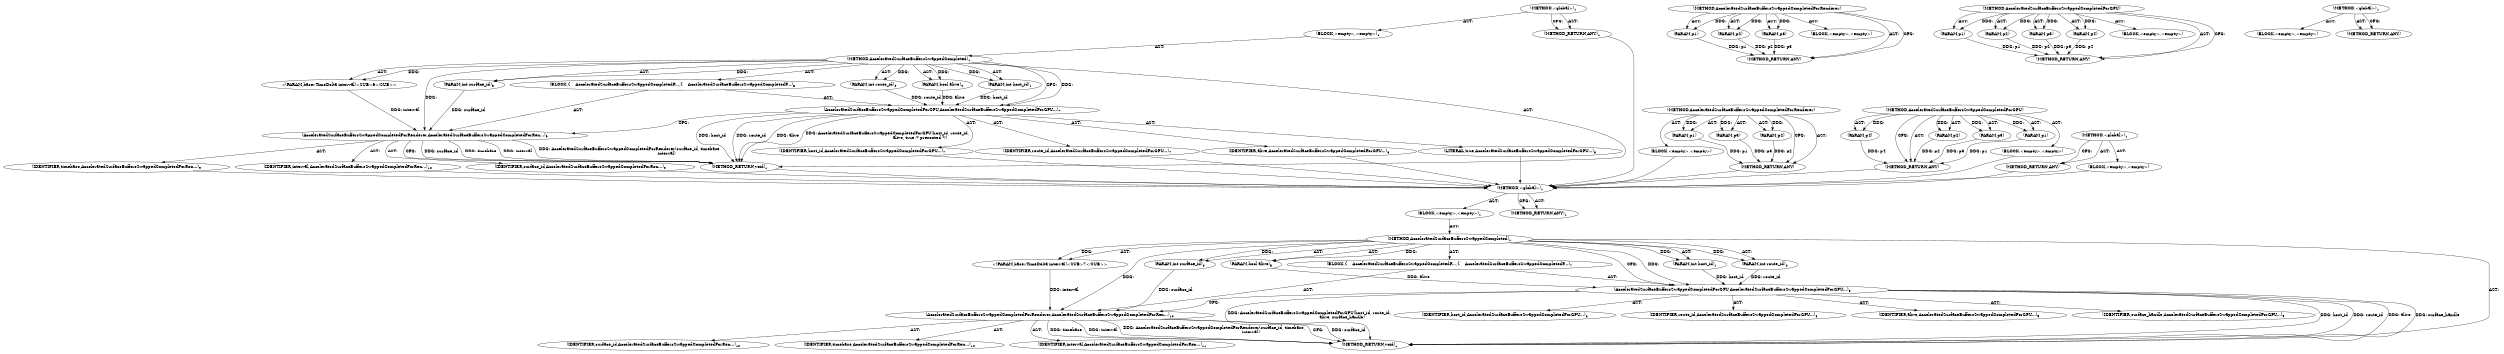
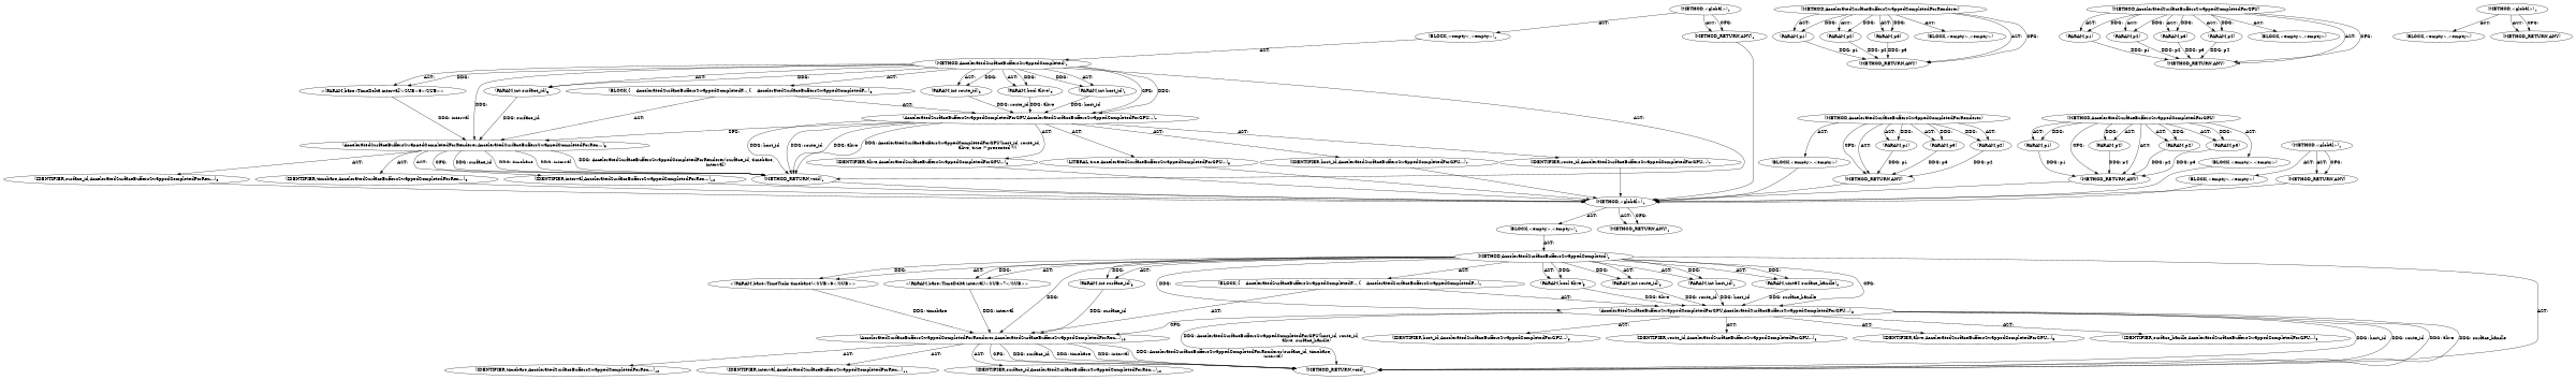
  digraph {
    n1 [label=<(METHOD,&lt;global&gt;)<SUB>1</SUB>>]
    n2 [label=<(BLOCK,&lt;empty&gt;,&lt;empty&gt;)<SUB>1</SUB>>]
    n3 [label=<(METHOD_RETURN,ANY)<SUB>1</SUB>>]
    n4 [label=<(METHOD,AcceleratedSurfaceBuffersSwappedCompleted)<SUB>1</SUB>>]
    n5 [label=<(METHOD,&lt;global&gt;)<SUB>1</SUB>>]
    n6 [label=<(PARAM,int host_id)<SUB>1</SUB>>]
    n7 [label=<(PARAM,int route_id)<SUB>2</SUB>>]
    n8 [label=<(PARAM,int surface_id)<SUB>3</SUB>>]
    n9 [label=<(PARAM,bool alive)<SUB>4</SUB>>]
    n10 [label="<(PARAM,base::TimeDelta interval)<SUB>6</SUB>>"]
    n11 [label=<(BLOCK,{    AcceleratedSurfaceBuffersSwappedCompletedF...,{    AcceleratedSurfaceBuffersSwappedCompletedF...)<SUB>6</SUB>>]
    n12 [label=<(AcceleratedSurfaceBuffersSwappedCompletedForGPU,AcceleratedSurfaceBuffersSwappedCompletedForGPU...)<SUB>7</SUB>>]
    n13 [label=<(AcceleratedSurfaceBuffersSwappedCompletedForRenderer,AcceleratedSurfaceBuffersSwappedCompletedForRen...)<SUB>9</SUB>>]
    n14 [label=<(METHOD_RETURN,void)<SUB>1</SUB>>]
    n15 [label=<(IDENTIFIER,host_id,AcceleratedSurfaceBuffersSwappedCompletedForGPU...)<SUB>7</SUB>>]
    n16 [label=<(IDENTIFIER,route_id,AcceleratedSurfaceBuffersSwappedCompletedForGPU...)<SUB>7</SUB>>]
    n17 [label=<(IDENTIFIER,alive,AcceleratedSurfaceBuffersSwappedCompletedForGPU...)<SUB>8</SUB>>]
    n18 [label=<(LITERAL,true,AcceleratedSurfaceBuffersSwappedCompletedForGPU...)<SUB>8</SUB>>]
    n19 [label=<(IDENTIFIER,surface_id,AcceleratedSurfaceBuffersSwappedCompletedForRen...)<SUB>9</SUB>>]
    n20 [label=<(IDENTIFIER,timebase,AcceleratedSurfaceBuffersSwappedCompletedForRen...)<SUB>9</SUB>>]
    n21 [label=<(IDENTIFIER,interval,AcceleratedSurfaceBuffersSwappedCompletedForRen...)<SUB>10</SUB>>]
    n22 [label=<(BLOCK,&lt;empty&gt;,&lt;empty&gt;)<SUB>1</SUB>>]
    n23 [label=<(METHOD_RETURN,ANY)<SUB>1</SUB>>]
    n24 [label=<(METHOD,AcceleratedSurfaceBuffersSwappedCompletedForRenderer)>]
    n25 [label=<(PARAM,p1)>]
    n26 [label=<(PARAM,p2)>]
    n27 [label=<(PARAM,p3)>]
    n28 [label=<(BLOCK,&lt;empty&gt;,&lt;empty&gt;)>]
    n29 [label=<(METHOD_RETURN,ANY)>]
    n30 [label=<(METHOD,AcceleratedSurfaceBuffersSwappedCompletedForGPU)>]
    n31 [label=<(PARAM,p1)>]
    n32 [label=<(PARAM,p2)>]
    n33 [label=<(PARAM,p3)>]
    n34 [label=<(PARAM,p4)>]
    n35 [label=<(BLOCK,&lt;empty&gt;,&lt;empty&gt;)>]
    n36 [label=<(METHOD_RETURN,ANY)>]
    n37 [label=<(METHOD,&lt;global&gt;)<SUB>1</SUB>>]
    n38 [label=<(BLOCK,&lt;empty&gt;,&lt;empty&gt;)>]
    n39 [label=<(METHOD_RETURN,ANY)>]
    n40 [label=<(METHOD,AcceleratedSurfaceBuffersSwappedCompleted)<SUB>1</SUB>>]
    n41 [label=<(PARAM,int host_id)<SUB>1</SUB>>]
    n42 [label=<(PARAM,int route_id)<SUB>2</SUB>>]
    n43 [label=<(PARAM,int surface_id)<SUB>3</SUB>>]
+   n44 [label=<(PARAM,uint64 surface_handle)<SUB>4</SUB>>]
    n45 [label=<(PARAM,bool alive)<SUB>5</SUB>>]
+   n46 [label="<(PARAM,base::TimeTicks timebase)<SUB>6</SUB>>"]
    n47 [label="<(PARAM,base::TimeDelta interval)<SUB>7</SUB>>"]
    n48 [label=<(BLOCK,{    AcceleratedSurfaceBuffersSwappedCompletedF...,{    AcceleratedSurfaceBuffersSwappedCompletedF...)<SUB>7</SUB>>]
    n49 [label=<(AcceleratedSurfaceBuffersSwappedCompletedForGPU,AcceleratedSurfaceBuffersSwappedCompletedForGPU...)<SUB>8</SUB>>]
    n50 [label=<(AcceleratedSurfaceBuffersSwappedCompletedForRenderer,AcceleratedSurfaceBuffersSwappedCompletedForRen...)<SUB>10</SUB>>]
    n51 [label=<(METHOD_RETURN,void)<SUB>1</SUB>>]
    n52 [label=<(IDENTIFIER,host_id,AcceleratedSurfaceBuffersSwappedCompletedForGPU...)<SUB>8</SUB>>]
    n53 [label=<(IDENTIFIER,route_id,AcceleratedSurfaceBuffersSwappedCompletedForGPU...)<SUB>8</SUB>>]
    n54 [label=<(IDENTIFIER,alive,AcceleratedSurfaceBuffersSwappedCompletedForGPU...)<SUB>9</SUB>>]
    n55 [label=<(IDENTIFIER,surface_handle,AcceleratedSurfaceBuffersSwappedCompletedForGPU...)<SUB>9</SUB>>]
    n56 [label=<(IDENTIFIER,surface_id,AcceleratedSurfaceBuffersSwappedCompletedForRen...)<SUB>10</SUB>>]
    n57 [label=<(IDENTIFIER,timebase,AcceleratedSurfaceBuffersSwappedCompletedForRen...)<SUB>10</SUB>>]
    n58 [label=<(IDENTIFIER,interval,AcceleratedSurfaceBuffersSwappedCompletedForRen...)<SUB>11</SUB>>]
    n59 [label=<(METHOD,AcceleratedSurfaceBuffersSwappedCompletedForRenderer)>]
    n60 [label=<(PARAM,p1)>]
    n61 [label=<(PARAM,p2)>]
    n62 [label=<(PARAM,p3)>]
    n63 [label=<(BLOCK,&lt;empty&gt;,&lt;empty&gt;)>]
    n64 [label=<(METHOD_RETURN,ANY)>]
    n65 [label=<(METHOD,AcceleratedSurfaceBuffersSwappedCompletedForGPU)>]
    n66 [label=<(PARAM,p1)>]
    n67 [label=<(PARAM,p2)>]
    n68 [label=<(PARAM,p3)>]
    n69 [label=<(PARAM,p4)>]
    n70 [label=<(BLOCK,&lt;empty&gt;,&lt;empty&gt;)>]
    n71 [label=<(METHOD_RETURN,ANY)>]
    n72 [label=<(METHOD,&lt;global&gt;)<SUB>1</SUB>>]
    n73 [label=<(BLOCK,&lt;empty&gt;,&lt;empty&gt;)>]
    n74 [label=<(METHOD_RETURN,ANY)>]
    n1 -> n2 [label="AST: "]
    n1 -> n3 [label="AST: "]
    n1 -> n3 [label="CFG: "]
    n2 -> n4 [label="AST: "]
    n3 -> n5
    n4 -> n6 [label="AST: "]
    n4 -> n6 [label="DDG: "]
    n4 -> n7 [label="AST: "]
    n4 -> n7 [label="DDG: "]
    n4 -> n8 [label="AST: "]
    n4 -> n8 [label="DDG: "]
    n4 -> n9 [label="AST: "]
    n4 -> n9 [label="DDG: "]
    n4 -> n10 [label="AST: "]
    n4 -> n10 [label="DDG: "]
    n4 -> n11 [label="AST: "]
    n4 -> n12 [label="CFG: "]
    n4 -> n12 [label="DDG: "]
    n4 -> n13 [label="DDG: "]
    n4 -> n14 [label="AST: "]
    n5 -> n22 [label="AST: "]
    n5 -> n23 [label="AST: "]
    n5 -> n23 [label="CFG: "]
    n6 -> n12 [label="DDG: host_id"]
    n7 -> n12 [label="DDG: route_id"]
    n8 -> n13 [label="DDG: surface_id"]
    n9 -> n12 [label="DDG: alive"]
    n10 -> n13 [label="DDG: interval"]
    n11 -> n12 [label="AST: "]
    n11 -> n13 [label="AST: "]
    n12 -> n13 [label="CFG: "]
    n12 -> n14 [label="DDG: host_id"]
    n12 -> n14 [label="DDG: route_id"]
    n12 -> n14 [label="DDG: alive"]
    n12 -> n14 [label="DDG: AcceleratedSurfaceBuffersSwappedCompletedForGPU(host_id, route_id,\n                                                  alive, true /* presented */)"]
    n12 -> n15 [label="AST: "]
    n12 -> n16 [label="AST: "]
    n12 -> n17 [label="AST: "]
    n12 -> n18 [label="AST: "]
    n13 -> n14 [label="CFG: "]
    n13 -> n14 [label="DDG: surface_id"]
    n13 -> n14 [label="DDG: timebase"]
    n13 -> n14 [label="DDG: interval"]
    n13 -> n14 [label="DDG: AcceleratedSurfaceBuffersSwappedCompletedForRenderer(surface_id, timebase,\n                                                        interval)"]
    n13 -> n19 [label="AST: "]
    n13 -> n20 [label="AST: "]
    n13 -> n21 [label="AST: "]
    n14 -> n5
    n15 -> n5
    n16 -> n5
    n17 -> n5
    n18 -> n5
    n19 -> n5
    n20 -> n5
    n21 -> n5
    n22 -> n40 [label="AST: "]
    n24 -> n25 [label="AST: "]
    n24 -> n25 [label="DDG: "]
    n24 -> n26 [label="AST: "]
    n24 -> n26 [label="DDG: "]
    n24 -> n27 [label="AST: "]
    n24 -> n27 [label="DDG: "]
    n24 -> n28 [label="AST: "]
    n24 -> n29 [label="AST: "]
    n24 -> n29 [label="CFG: "]
    n25 -> n29 [label="DDG: p1"]
    n26 -> n29 [label="DDG: p2"]
    n27 -> n29 [label="DDG: p3"]
    n28 -> n5
    n29 -> n5
    n30 -> n31 [label="AST: "]
    n30 -> n31 [label="DDG: "]
    n30 -> n32 [label="AST: "]
    n30 -> n32 [label="DDG: "]
    n30 -> n33 [label="AST: "]
    n30 -> n33 [label="DDG: "]
    n30 -> n34 [label="AST: "]
    n30 -> n34 [label="DDG: "]
    n30 -> n35 [label="AST: "]
    n30 -> n36 [label="AST: "]
    n30 -> n36 [label="CFG: "]
    n31 -> n36 [label="DDG: p1"]
    n32 -> n36 [label="DDG: p2"]
    n33 -> n36 [label="DDG: p3"]
    n34 -> n36 [label="DDG: p4"]
    n35 -> n5
    n36 -> n5
    n37 -> n38 [label="AST: "]
    n37 -> n39 [label="AST: "]
    n37 -> n39 [label="CFG: "]
    n38 -> n5
    n39 -> n5
    n40 -> n41 [label="AST: "]
    n40 -> n41 [label="DDG: "]
    n40 -> n42 [label="AST: "]
    n40 -> n42 [label="DDG: "]
    n40 -> n43 [label="AST: "]
    n40 -> n43 [label="DDG: "]
+   n40 -> n44 [label="AST: "]
+   n40 -> n44 [label="DDG: "]
    n40 -> n45 [label="AST: "]
    n40 -> n45 [label="DDG: "]
+   n40 -> n46 [label="AST: "]
+   n40 -> n46 [label="DDG: "]
    n40 -> n47 [label="AST: "]
    n40 -> n47 [label="DDG: "]
    n40 -> n48 [label="AST: "]
    n40 -> n49 [label="CFG: "]
    n40 -> n49 [label="DDG: "]
    n40 -> n50 [label="DDG: "]
    n40 -> n51 [label="AST: "]
    n41 -> n49 [label="DDG: host_id"]
    n42 -> n49 [label="DDG: route_id"]
    n43 -> n50 [label="DDG: surface_id"]
+   n44 -> n49 [label="DDG: surface_handle"]
    n45 -> n49 [label="DDG: alive"]
+   n46 -> n50 [label="DDG: timebase"]
    n47 -> n50 [label="DDG: interval"]
    n48 -> n49 [label="AST: "]
    n48 -> n50 [label="AST: "]
    n49 -> n50 [label="CFG: "]
    n49 -> n51 [label="DDG: host_id"]
    n49 -> n51 [label="DDG: route_id"]
    n49 -> n51 [label="DDG: alive"]
    n49 -> n51 [label="DDG: surface_handle"]
    n49 -> n51 [label="DDG: AcceleratedSurfaceBuffersSwappedCompletedForGPU(host_id, route_id,\n                                                  alive, surface_handle)"]
    n49 -> n52 [label="AST: "]
    n49 -> n53 [label="AST: "]
    n49 -> n54 [label="AST: "]
    n49 -> n55 [label="AST: "]
    n50 -> n51 [label="CFG: "]
    n50 -> n51 [label="DDG: surface_id"]
    n50 -> n51 [label="DDG: timebase"]
    n50 -> n51 [label="DDG: interval"]
    n50 -> n51 [label="DDG: AcceleratedSurfaceBuffersSwappedCompletedForRenderer(surface_id, timebase,\n                                                        interval)"]
    n50 -> n56 [label="AST: "]
    n50 -> n57 [label="AST: "]
    n50 -> n58 [label="AST: "]
    n59 -> n60 [label="AST: "]
    n59 -> n60 [label="DDG: "]
    n59 -> n61 [label="AST: "]
    n59 -> n61 [label="DDG: "]
    n59 -> n62 [label="AST: "]
    n59 -> n62 [label="DDG: "]
    n59 -> n63 [label="AST: "]
    n59 -> n64 [label="AST: "]
    n59 -> n64 [label="CFG: "]
    n60 -> n64 [label="DDG: p1"]
    n61 -> n64 [label="DDG: p2"]
    n62 -> n64 [label="DDG: p3"]
    n65 -> n66 [label="AST: "]
    n65 -> n66 [label="DDG: "]
    n65 -> n67 [label="AST: "]
    n65 -> n67 [label="DDG: "]
    n65 -> n68 [label="AST: "]
    n65 -> n68 [label="DDG: "]
    n65 -> n69 [label="AST: "]
    n65 -> n69 [label="DDG: "]
    n65 -> n70 [label="AST: "]
    n65 -> n71 [label="AST: "]
    n65 -> n71 [label="CFG: "]
    n66 -> n71 [label="DDG: p1"]
    n67 -> n71 [label="DDG: p2"]
    n68 -> n71 [label="DDG: p3"]
    n69 -> n71 [label="DDG: p4"]
    n72 -> n73 [label="AST: "]
    n72 -> n74 [label="AST: "]
    n72 -> n74 [label="CFG: "]
  }
